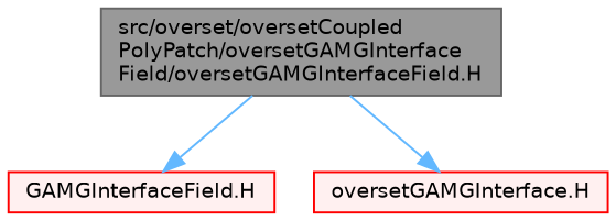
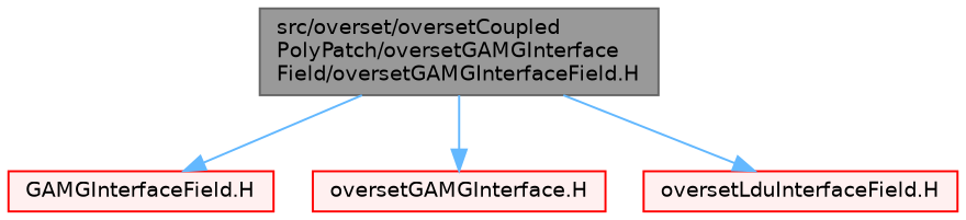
  digraph {
    node [color=red fillcolor="#FFF0F0" fontname=Helvetica fontsize=10 shape=box style=filled]
    edge [color=steelblue1 fontname=Helvetica fontsize=10 labelfontname=Helvetica labelfontsize=10 style=solid]
    n1 [color=gray40 fillcolor=grey60 fontcolor=black height=0.2 label="src/overset/oversetCoupled\lPolyPatch/oversetGAMGInterface\lField/oversetGAMGInterfaceField.H" width=0.4]
    n2 [height=0.2 label="GAMGInterfaceField.H" width=0.4]
    n3 [height=0.2 label="oversetGAMGInterface.H" width=0.4]
+   n4 [height=0.2 label="oversetLduInterfaceField.H" width=0.4]
    n1 -> n2
    n1 -> n3
+   n1 -> n4
  }
